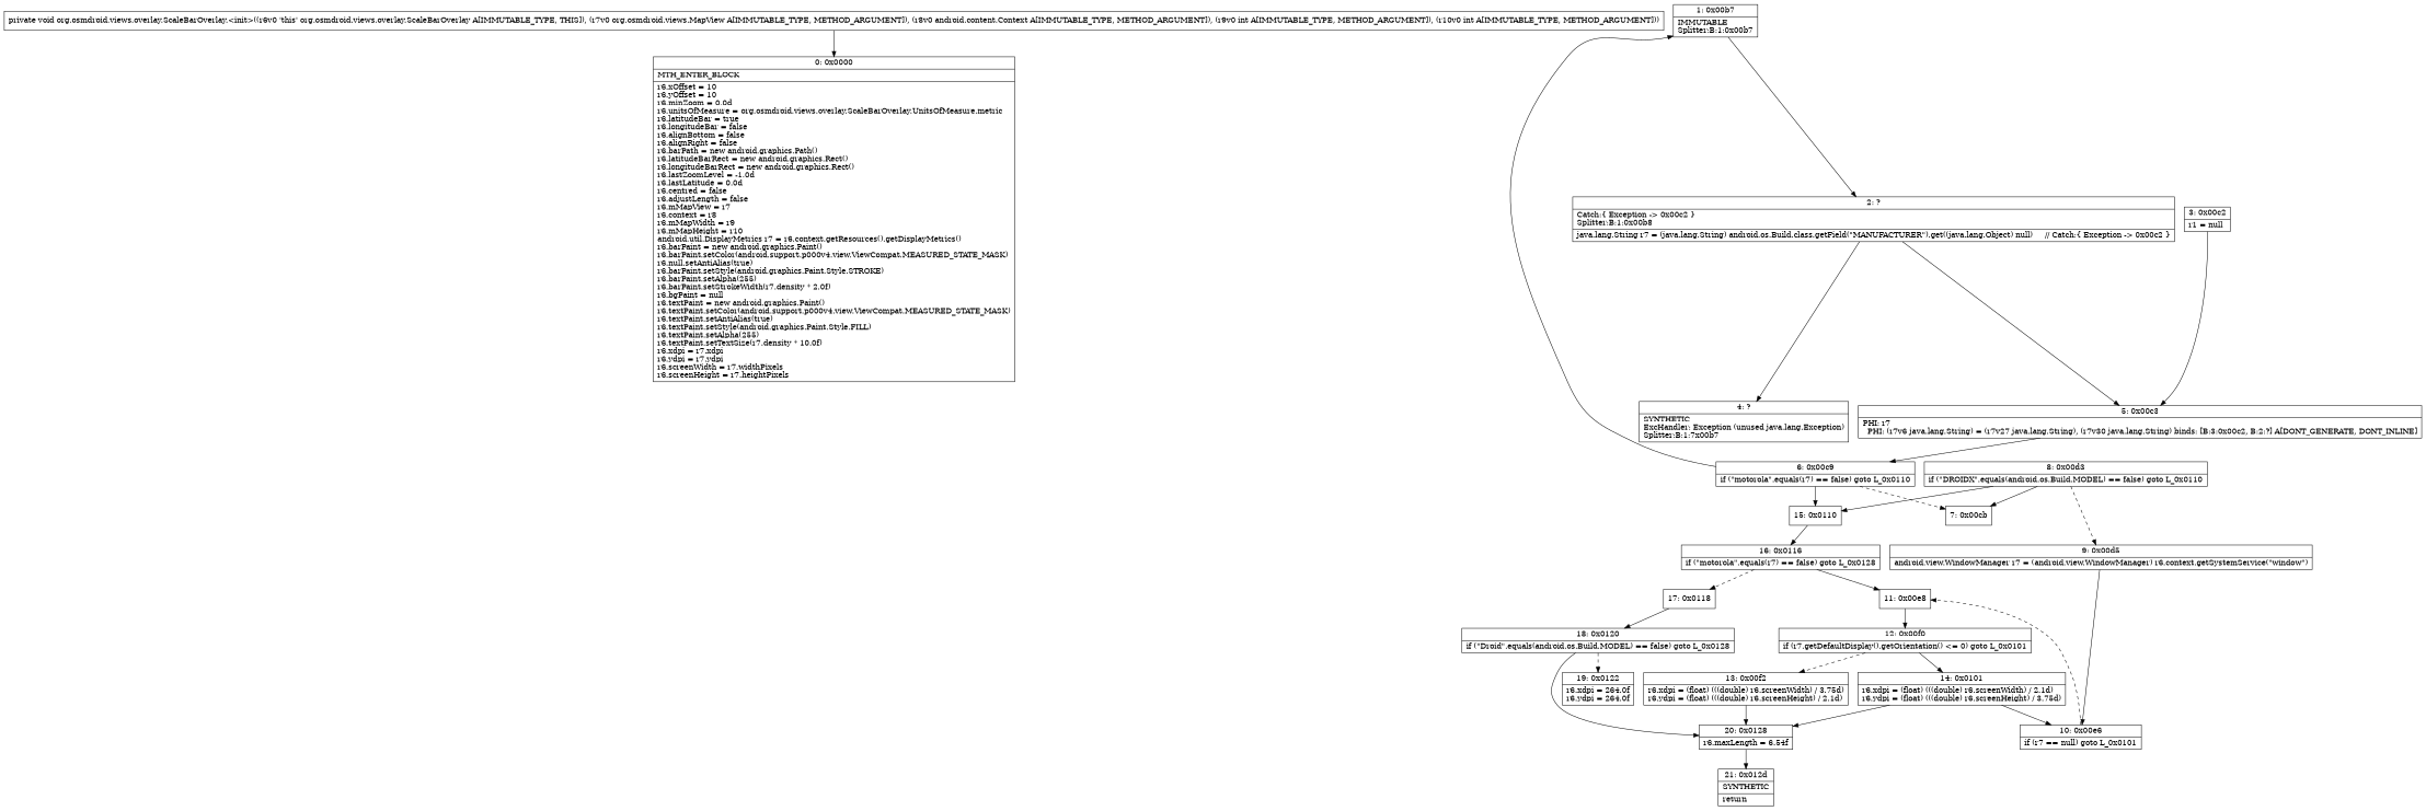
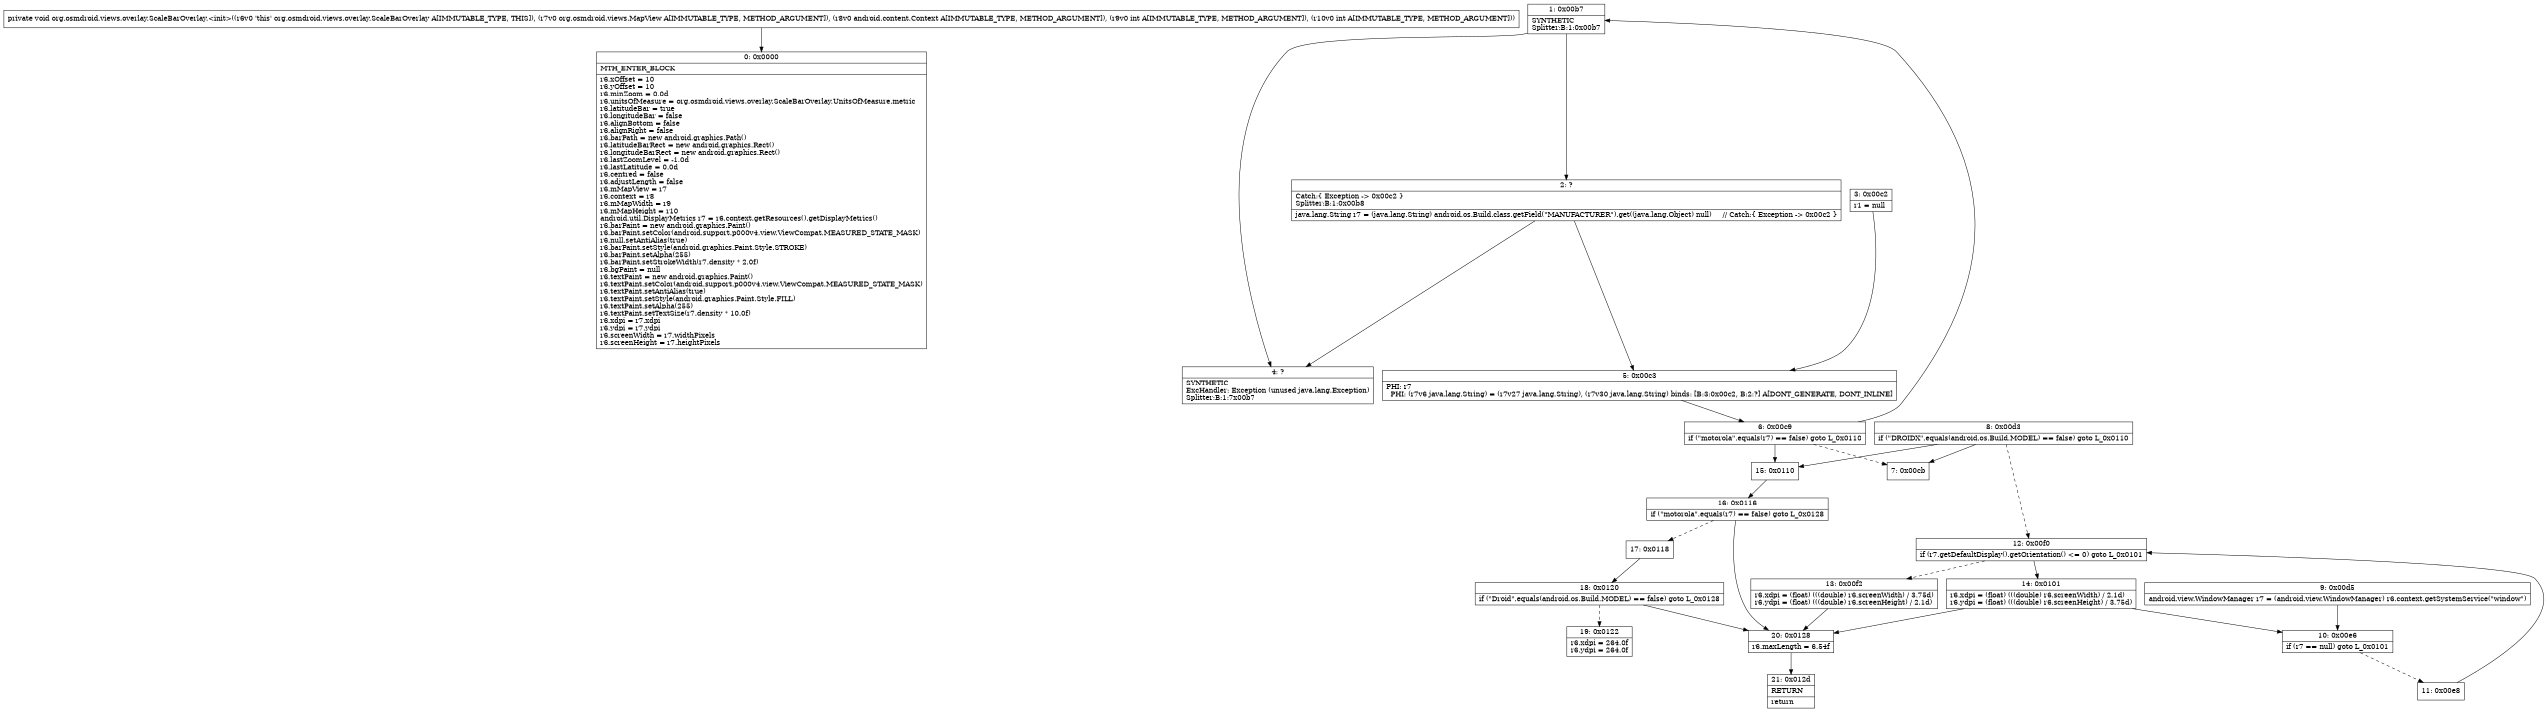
  digraph {
    node [shape=record]
    n1 [label="{0\:\ 0x0000|MTH_ENTER_BLOCK\l|r6.xOffset = 10\lr6.yOffset = 10\lr6.minZoom = 0.0d\lr6.unitsOfMeasure = org.osmdroid.views.overlay.ScaleBarOverlay.UnitsOfMeasure.metric\lr6.latitudeBar = true\lr6.longitudeBar = false\lr6.alignBottom = false\lr6.alignRight = false\lr6.barPath = new android.graphics.Path()\lr6.latitudeBarRect = new android.graphics.Rect()\lr6.longitudeBarRect = new android.graphics.Rect()\lr6.lastZoomLevel = \-1.0d\lr6.lastLatitude = 0.0d\lr6.centred = false\lr6.adjustLength = false\lr6.mMapView = r7\lr6.context = r8\lr6.mMapWidth = r9\lr6.mMapHeight = r10\landroid.util.DisplayMetrics r7 = r6.context.getResources().getDisplayMetrics()\lr6.barPaint = new android.graphics.Paint()\lr6.barPaint.setColor(android.support.p000v4.view.ViewCompat.MEASURED_STATE_MASK)\lr6.null.setAntiAlias(true)\lr6.barPaint.setStyle(android.graphics.Paint.Style.STROKE)\lr6.barPaint.setAlpha(255)\lr6.barPaint.setStrokeWidth(r7.density * 2.0f)\lr6.bgPaint = null\lr6.textPaint = new android.graphics.Paint()\lr6.textPaint.setColor(android.support.p000v4.view.ViewCompat.MEASURED_STATE_MASK)\lr6.textPaint.setAntiAlias(true)\lr6.textPaint.setStyle(android.graphics.Paint.Style.FILL)\lr6.textPaint.setAlpha(255)\lr6.textPaint.setTextSize(r7.density * 10.0f)\lr6.xdpi = r7.xdpi\lr6.ydpi = r7.ydpi\lr6.screenWidth = r7.widthPixels\lr6.screenHeight = r7.heightPixels\l}"]
-   n2 [label="{1\:\ 0x00b7|IMMUTABLE\lSplitter:B:1:0x00b7\l}"]
+   n2 [label="{1\:\ 0x00b7|SYNTHETIC\lSplitter:B:1:0x00b7\l}"]
    n3 [label="{2\:\ ?|Catch:\{ Exception \-\> 0x00c2 \}\lSplitter:B:1:0x00b8\l|java.lang.String r7 = (java.lang.String) android.os.Build.class.getField(\"MANUFACTURER\").get((java.lang.Object) null)     \/\/ Catch:\{ Exception \-\> 0x00c2 \}\l}"]
    n4 [label="{4\:\ ?|SYNTHETIC\lExcHandler: Exception (unused java.lang.Exception)\lSplitter:B:1:7x00b7\l}"]
    n5 [label="{5\:\ 0x00c3|PHI: r7 \l  PHI: (r7v6 java.lang.String) = (r7v27 java.lang.String), (r7v30 java.lang.String) binds: [B:3:0x00c2, B:2:?] A[DONT_GENERATE, DONT_INLINE]\l}"]
    n6 [label="{6\:\ 0x00c9|if (\"motorola\".equals(r7) == false) goto L_0x0110\l}"]
    n7 [label="{3\:\ 0x00c2|r1 = null\l}"]
    n8 [label="{7\:\ 0x00cb}"]
    n9 [label="{15\:\ 0x0110}"]
    n10 [label="{16\:\ 0x0116|if (\"motorola\".equals(r7) == false) goto L_0x0128\l}"]
    n11 [label="{8\:\ 0x00d3|if (\"DROIDX\".equals(android.os.Build.MODEL) == false) goto L_0x0110\l}"]
    n12 [label="{9\:\ 0x00d5|android.view.WindowManager r7 = (android.view.WindowManager) r6.context.getSystemService(\"window\")\l}"]
    n13 [label="{10\:\ 0x00e6|if (r7 == null) goto L_0x0101\l}"]
    n14 [label="{11\:\ 0x00e8}"]
    n15 [label="{12\:\ 0x00f0|if (r7.getDefaultDisplay().getOrientation() \<= 0) goto L_0x0101\l}"]
    n16 [label="{14\:\ 0x0101|r6.xdpi = (float) (((double) r6.screenWidth) \/ 2.1d)\lr6.ydpi = (float) (((double) r6.screenHeight) \/ 3.75d)\l}"]
    n17 [label="{20\:\ 0x0128|r6.maxLength = 6.54f\l}"]
    n18 [label="{13\:\ 0x00f2|r6.xdpi = (float) (((double) r6.screenWidth) \/ 3.75d)\lr6.ydpi = (float) (((double) r6.screenHeight) \/ 2.1d)\l}"]
-   n19 [label="{21\:\ 0x012d|SYNTHETIC\l|return\l}"]
+   n19 [label="{21\:\ 0x012d|RETURN\l|return\l}"]
    n20 [label="{17\:\ 0x0118}"]
    n21 [label="{18\:\ 0x0120|if (\"Droid\".equals(android.os.Build.MODEL) == false) goto L_0x0128\l}"]
    n22 [label="{19\:\ 0x0122|r6.xdpi = 264.0f\lr6.ydpi = 264.0f\l}"]
    n23 [label="{private void org.osmdroid.views.overlay.ScaleBarOverlay.\<init\>((r6v0 'this' org.osmdroid.views.overlay.ScaleBarOverlay A[IMMUTABLE_TYPE, THIS]), (r7v0 org.osmdroid.views.MapView A[IMMUTABLE_TYPE, METHOD_ARGUMENT]), (r8v0 android.content.Context A[IMMUTABLE_TYPE, METHOD_ARGUMENT]), (r9v0 int A[IMMUTABLE_TYPE, METHOD_ARGUMENT]), (r10v0 int A[IMMUTABLE_TYPE, METHOD_ARGUMENT])) }"]
    n2 -> n3
+   n2 -> n4
    n3 -> n4
    n3 -> n5
    n5 -> n6
    n6 -> n2
    n6 -> n8 [style=dashed]
    n6 -> n9
    n7 -> n5
    n9 -> n10
-   n10 -> n14
+   n10 -> n17
    n10 -> n20 [style=dashed]
    n11 -> n8
    n11 -> n9
-   n11 -> n12 [style=dashed]
+   n11 -> n15 [style=dashed]
    n12 -> n13
    n13 -> n14 [style=dashed]
    n14 -> n15
    n15 -> n16
    n15 -> n18 [style=dashed]
    n16 -> n13
    n16 -> n17
    n17 -> n19
    n18 -> n17
    n20 -> n21
    n21 -> n17
    n21 -> n22 [style=dashed]
    n23 -> n1
  }
